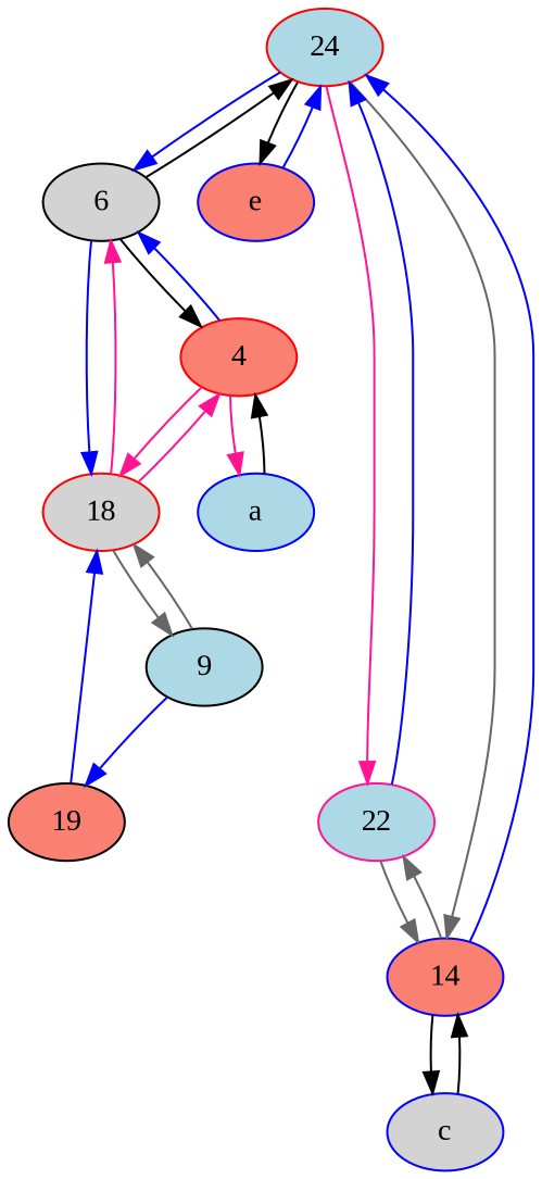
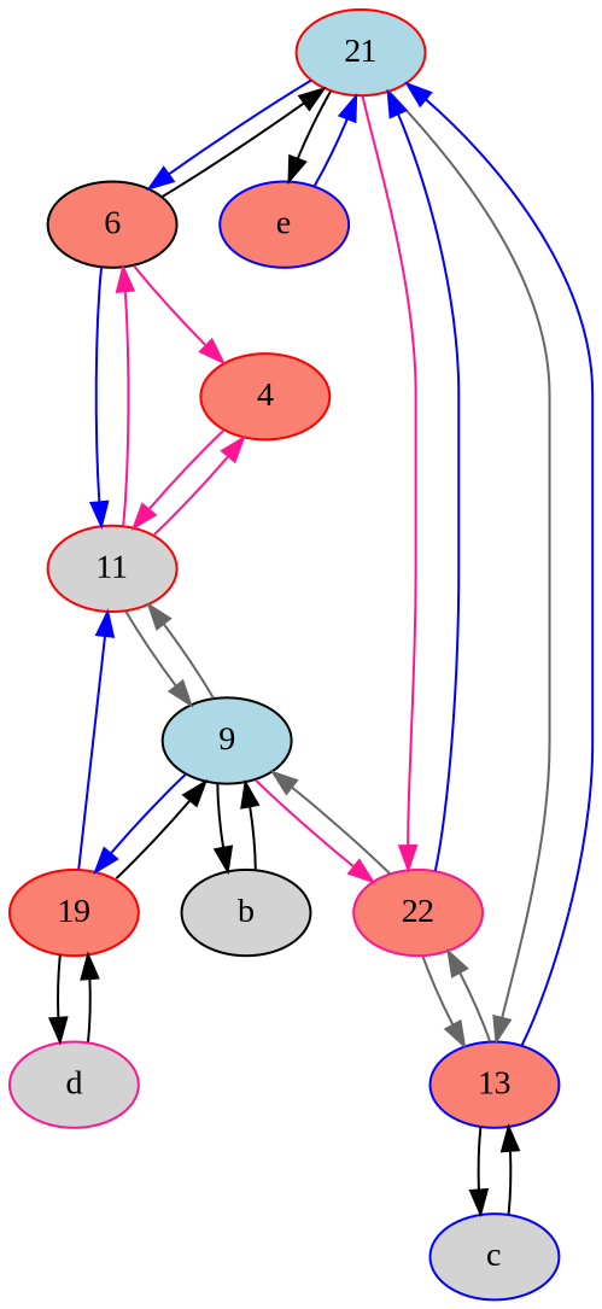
  digraph {
    fontname="Liberation Serif"
    node [color=black fillcolor=salmon fontname="Liberation Serif" style=filled]
    edge [color=black fontname="Liberation Serif"]
-   24 [color=red fillcolor=lightblue]
-   6 [fillcolor=lightgrey]
+   24 [color=red fillcolor=lightblue label=21]
+   6
    e [color=blue]
-   22 [color=deeppink fillcolor=lightblue]
-   14 [color=blue]
-   11 [color=red fillcolor=lightgrey label=18]
+   22 [color=deeppink]
+   14 [color=blue label=13]
+   11 [color=red fillcolor=lightgrey]
    4 [color=red]
    9 [fillcolor=lightblue]
    c [color=blue fillcolor=lightgrey]
-   a [color=blue fillcolor=lightblue]
-   19
+   19 [color=red]
+   b [fillcolor=lightgrey]
+   d [color=deeppink fillcolor=lightgrey]
    24 -> 6 [color=blue]
    24 -> e
    24 -> 22 [color=deeppink]
    24 -> 14 [color=gray40]
    6 -> 24
    6 -> 11 [color=blue]
-   6 -> 4
+   6 -> 4 [color=deeppink]
    e -> 24 [color=blue]
    22 -> 24 [color=blue]
    22 -> 14 [color=gray40]
+   22 -> 9 [color=gray40]
    14 -> 24 [color=blue]
    14 -> 22 [color=gray40]
    14 -> c
    11 -> 6 [color=deeppink]
    11 -> 4 [color=deeppink]
    11 -> 9 [color=gray40]
-   4 -> 6 [color=blue]
    4 -> 11 [color=deeppink]
-   4 -> a [color=deeppink]
+   9 -> 22 [color=deeppink]
    9 -> 11 [color=gray40]
    9 -> 19 [color=blue]
+   9 -> b
    c -> 14
-   a -> 4
    19 -> 11 [color=blue]
+   19 -> 9
+   19 -> d
+   b -> 9
+   d -> 19
  }
